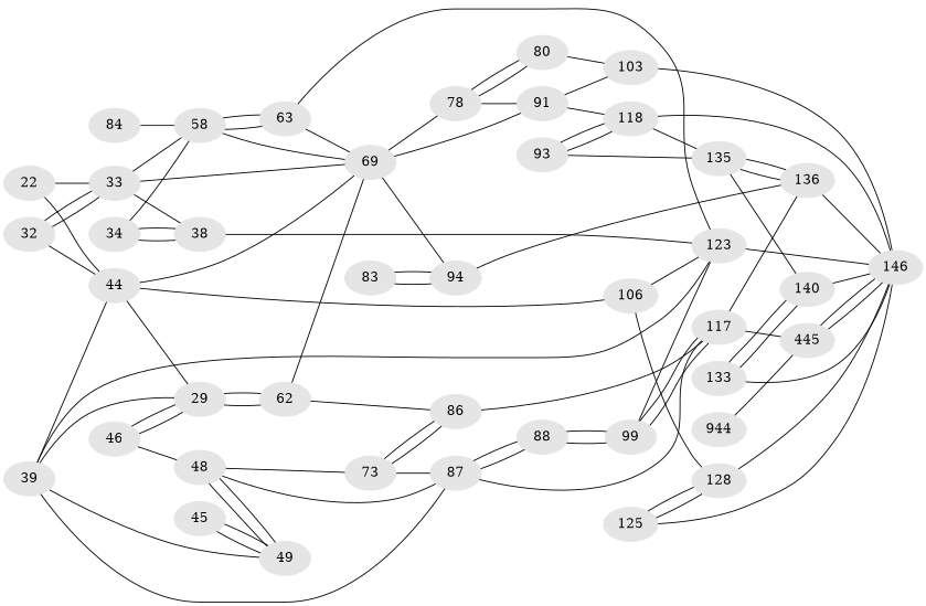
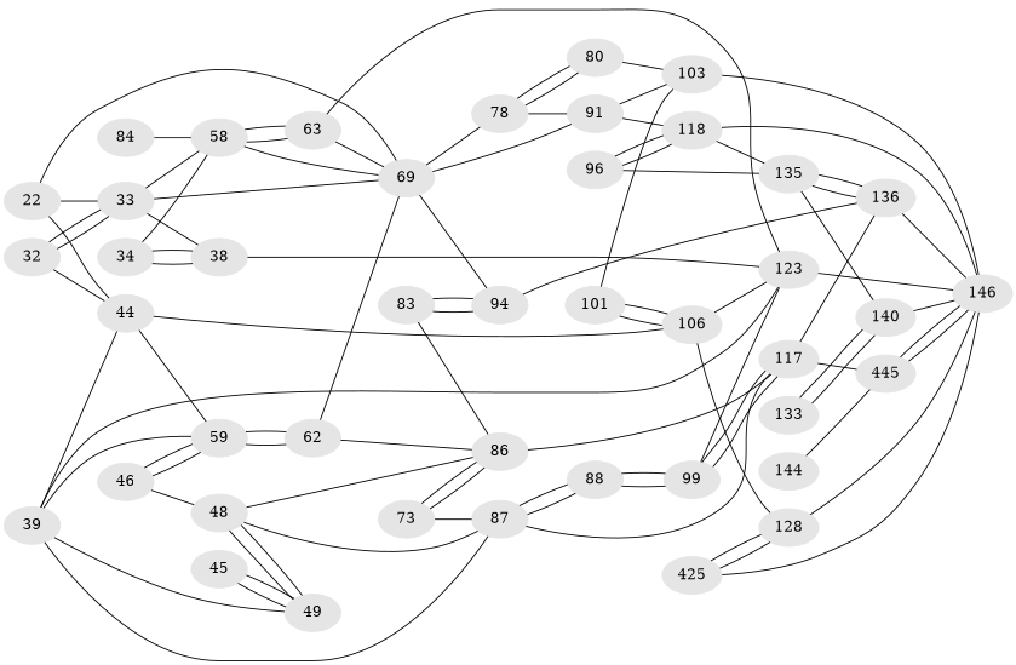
  graph {
    rankdir=LR
    node [color=gray90 style=filled]
    22 [super="+16+18"]
    33 [super="+28+25+26+27"]
    44 [super="+20+21+5+19"]
    38 [super="+2+9"]
    58 [super="+55+37+53"]
    69 [super="+61+68"]
-   59 [super="+41+42" label=29]
+   59 [super="+41+42"]
    106 [super="+105"]
    32
    123 [super="+104+122"]
    63 [super="+52"]
    78 [super="+71"]
    91 [super="+77+79"]
    94 [super="+81+82"]
    34
    146 [super="+142+141"]
    39 [super="+12+13+14+24"]
    49 [super="+31+40"]
    87 [super="+74+64+65"]
    62
    117 [super="+116+110+93+113+112"]
    88
    45
    46
    48 [super="+47"]
    86 [super="+85+84+75+72"]
    n27 [label=84]
    103 [super="+90+102+92"]
    80
    118 [super="+108+95"]
    136 [super="+111+98"]
    73
    83
    n34 [label=445 super="+139+143"]
    99
    135 [super="+134"]
-   96 [label=93]
+   96
    140 [super="+120+119"]
+   101
    128 [super="+127+124"]
-   125
+   125 [label=425]
    133
-   144 [label=944]
+   144
    22 -- 33 [weight=4]
    22 -- 44 [weight=2]
    33 -- 38
    33 -- 58
    33 -- 69
-   44 -- 69 [weight=2]
+   22 -- 69 [weight=2]
    44 -- 59
    44 -- 106
    38 -- 123 [weight=3]
    58 -- 69
    58 -- 63 [weight=2]
    58 -- 63
    69 -- 78 [weight=2]
    69 -- 91
    69 -- 94 [weight=2]
    59 -- 62
    59 -- 62
    106 -- 123
    106 -- 128 [weight=2]
    32 -- 33 [weight=2]
    32 -- 33
    32 -- 44
    123 -- 146 [weight=3]
    63 -- 69
    63 -- 123
    78 -- 91 [weight=2]
    78 -- 80
    78 -- 80
    91 -- 103 [weight=2]
    91 -- 118
    94 -- 136
    34 -- 38 [weight=2]
    34 -- 38
    34 -- 58
    39 -- 44 [weight=2]
    39 -- 59
    39 -- 123
    39 -- 49 [weight=3]
    39 -- 87
    87 -- 117
    87 -- 88 [weight=2]
    87 -- 88
    62 -- 69
    62 -- 86
    117 -- 136
    117 -- n34 [weight=2]
    88 -- 99
    88 -- 99
    45 -- 49 [weight=3]
    45 -- 49
    46 -- 59 [weight=2]
    46 -- 59
    46 -- 48
    48 -- 49
    48 -- 49
    48 -- 87
-   48 -- 73
+   48 -- 86
    86 -- 117 [weight=2]
    n27 -- 58 [weight=3]
    103 -- 146 [weight=2]
    80 -- 103
    118 -- 146
    118 -- 135
    136 -- 146
    73 -- 87
    73 -- 86 [weight=2]
    73 -- 86
    83 -- 94 [weight=2]
    83 -- 94
+   83 -- 86
    n34 -- 146 [weight=2]
    n34 -- 146
    99 -- 123
    99 -- 117
    99 -- 117
    135 -- 136 [weight=2]
    135 -- 136
    135 -- 140 [weight=2]
    96 -- 118 [weight=2]
    96 -- 118
    96 -- 135
    140 -- 146
+   101 -- 106
+   101 -- 106
+   101 -- 103 [weight=2]
    128 -- 146
    125 -- 146
    125 -- 128 [weight=2]
    125 -- 128
-   133 -- 146
    133 -- 140 [weight=2]
    133 -- 140
    144 -- n34 [weight=3]
  }
